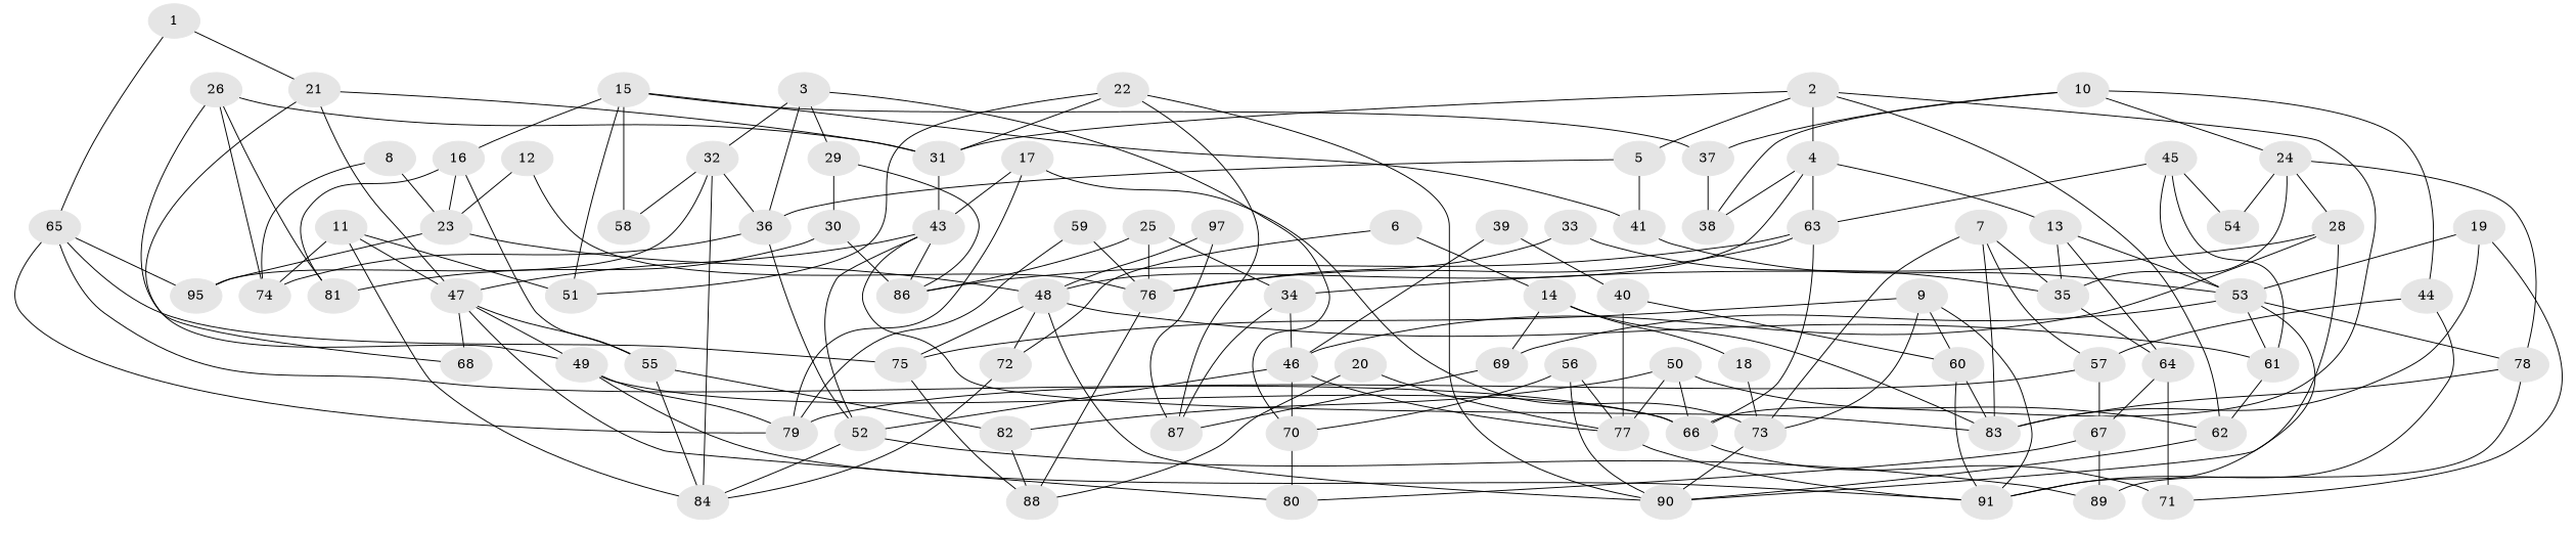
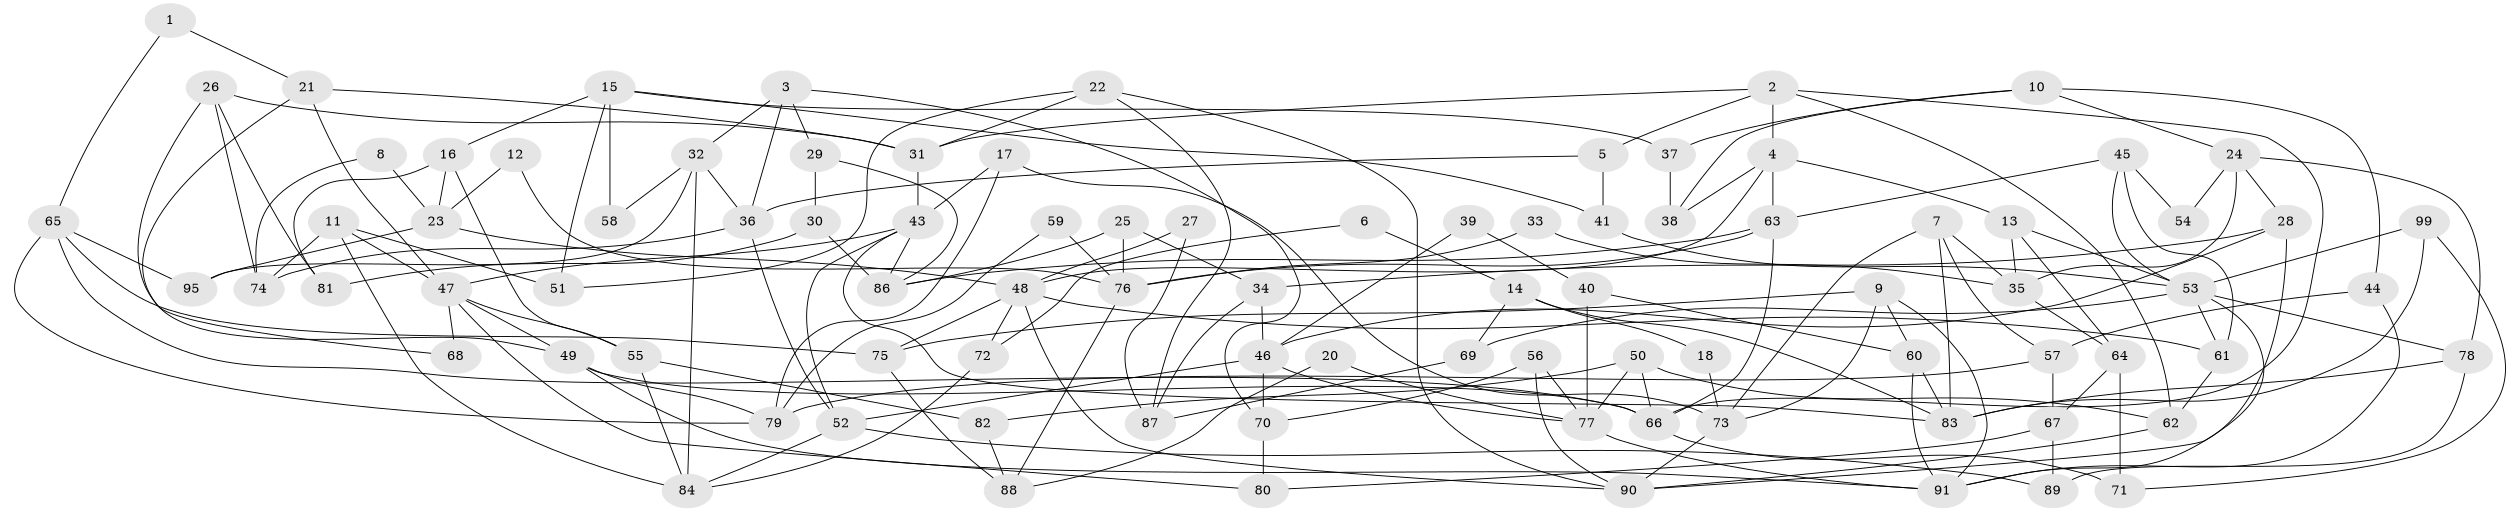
  graph {
    node [color=gray90 style=filled]
    1
    21
    65
    31
    47
    68
    66
    75
    79
    n10 [label=95]
    2
    4
    5
    62
    13
    38
    48
    63
    36
    41
    43
    90
    71
    3
    29
    32
    70
    86
    30
    84
    58
    74
    52
    80
    35
    53
    64
    72
    61
    76
    6
    14
    83
    18
    69
    7
    57
    73
    67
    8
    23
    9
    60
    91
    88
    10
    24
    37
    44
    28
    54
    78
    11
    51
    55
    49
    12
    87
    15
    16
    81
    82
    17
-   19
+   19 [label=99]
    20
    77
    22
    34
    46
    89
    25
    26
-   27 [label=97]
+   27
    33
    39
    40
    45
    59
    50
    56
    1 -- 21
    1 -- 65
    21 -- 31
    21 -- 47
    21 -- 68
    65 -- 66
    65 -- 75
    65 -- 79
    65 -- n10
    31 -- 43
    47 -- 68
    47 -- 80
    47 -- 55
    47 -- 49
    66 -- 71
    75 -- 88
    2 -- 31
    2 -- 66
    2 -- 4
    2 -- 5
    2 -- 62
    4 -- 13
    4 -- 38
    4 -- 48
    4 -- 63
    5 -- 36
    5 -- 41
    62 -- 90
    13 -- 35
    13 -- 53
    13 -- 64
    48 -- 75
    48 -- 90
    48 -- 72
    48 -- 61
    63 -- 66
    63 -- 86
    63 -- 76
    36 -- 74
    36 -- 52
    41 -- 53
    43 -- 47
    43 -- 86
    43 -- 52
    43 -- 83
    3 -- 36
    3 -- 29
    3 -- 32
    3 -- 70
    29 -- 86
    29 -- 30
    32 -- n10
    32 -- 36
    32 -- 84
    32 -- 58
    70 -- 80
    30 -- 86
    30 -- 81
    52 -- 84
    52 -- 89
    35 -- 64
    53 -- 61
    53 -- 69
    53 -- 91
    53 -- 78
    64 -- 71
    64 -- 67
    72 -- 84
    61 -- 62
    76 -- 88
    6 -- 72
    6 -- 14
    14 -- 83
    14 -- 18
    14 -- 69
    18 -- 73
    69 -- 87
    7 -- 35
    7 -- 83
    7 -- 57
    7 -- 73
    57 -- 79
    57 -- 67
    73 -- 90
    67 -- 80
    67 -- 89
    8 -- 74
    8 -- 23
    23 -- n10
    23 -- 48
    9 -- 75
    9 -- 73
    9 -- 60
    9 -- 91
    60 -- 83
    60 -- 91
    10 -- 38
    10 -- 24
    10 -- 37
    10 -- 44
    24 -- 35
    24 -- 28
    24 -- 54
    24 -- 78
    37 -- 38
    44 -- 57
    44 -- 91
    28 -- 90
    28 -- 34
    28 -- 46
    78 -- 83
    78 -- 89
    11 -- 47
    11 -- 84
    11 -- 74
    11 -- 51
    55 -- 84
    55 -- 82
    49 -- 66
    49 -- 79
    49 -- 91
    12 -- 76
    12 -- 23
    15 -- 41
    15 -- 58
    15 -- 37
    15 -- 51
    15 -- 16
    16 -- 23
    16 -- 55
    16 -- 81
    82 -- 88
    17 -- 79
    17 -- 43
    17 -- 73
    19 -- 71
    19 -- 53
    19 -- 83
    20 -- 88
    20 -- 77
    77 -- 91
    22 -- 31
    22 -- 90
    22 -- 51
    22 -- 87
    34 -- 87
    34 -- 46
    46 -- 70
    46 -- 52
    46 -- 77
    25 -- 86
    25 -- 76
    25 -- 34
    26 -- 31
    26 -- 74
    26 -- 49
    26 -- 81
    27 -- 48
    27 -- 87
    33 -- 35
    33 -- 76
    39 -- 46
    39 -- 40
    40 -- 60
    40 -- 77
    45 -- 63
    45 -- 53
    45 -- 61
    45 -- 54
    59 -- 79
    59 -- 76
    50 -- 66
    50 -- 62
    50 -- 82
    50 -- 77
    56 -- 90
    56 -- 70
    56 -- 77
  }
